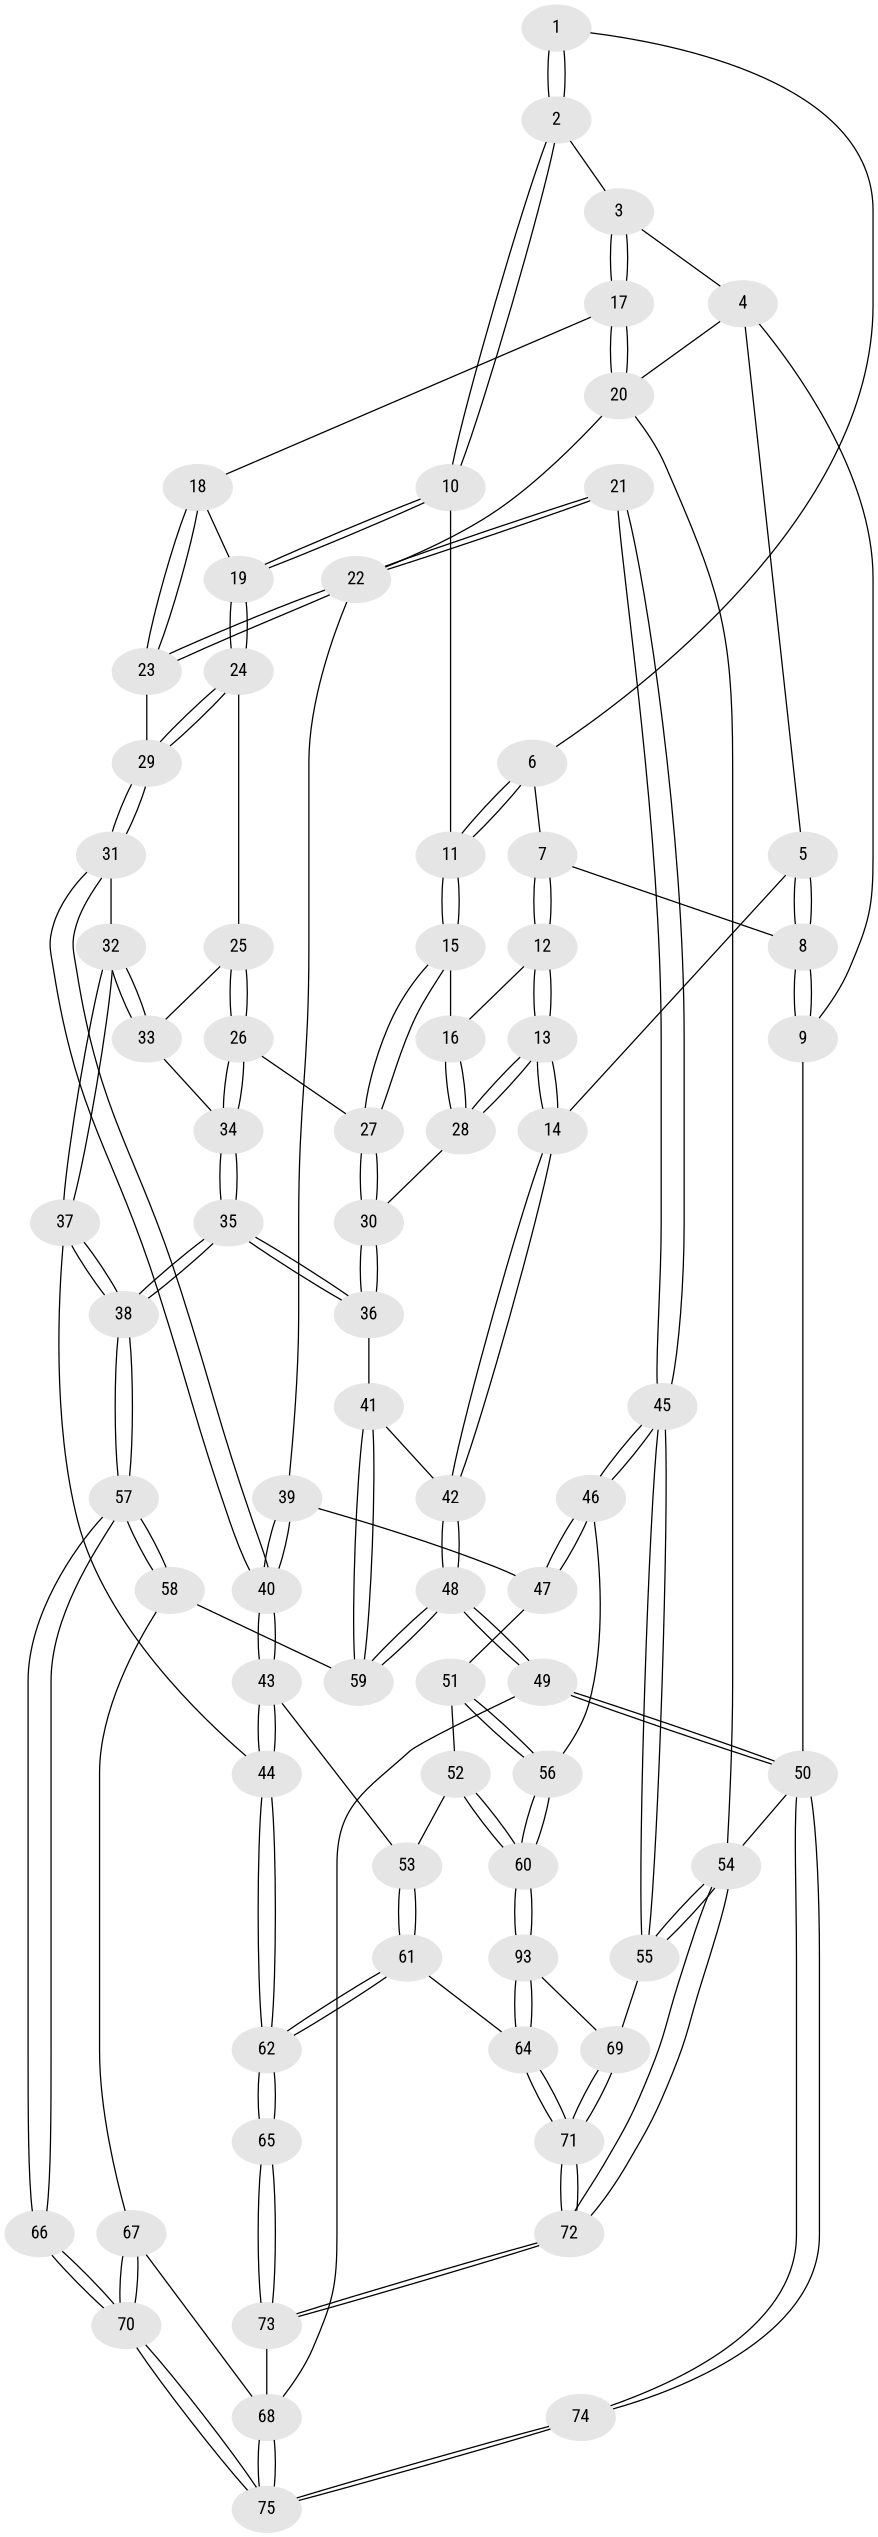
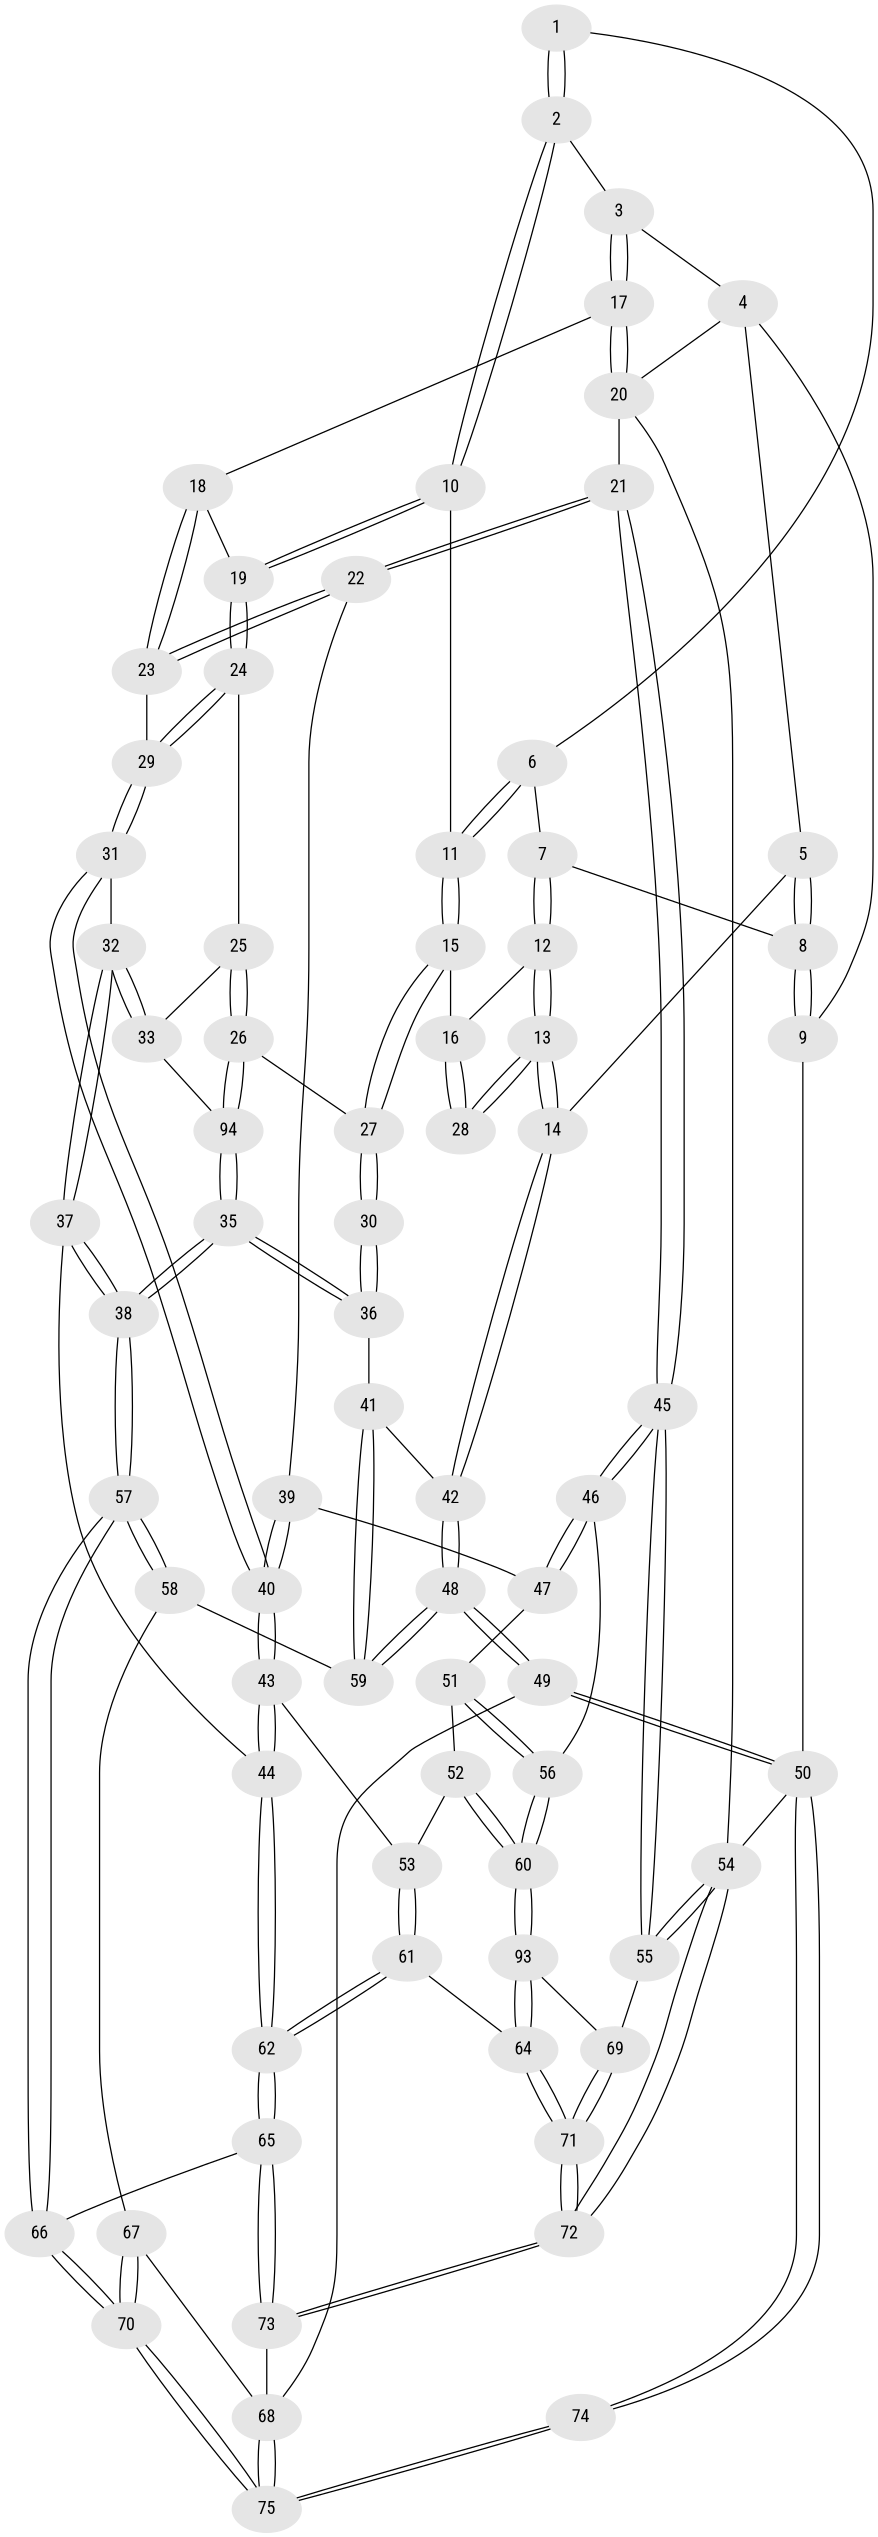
  graph {
    fontname="Roboto Condensed"
    node [color=gray90 fontname="Roboto Condensed" style=filled]
    edge [fontname="Roboto Condensed"]
    1
    2
    6
    3
    10
    7
    11
    4
    17
    19
    5
    9
    20
    18
    8
    14
    50
    21
    54
    12
    15
    13
    16
    42
    74
    24
    27
    28
    30
    48
    23
    29
    25
    22
    45
    55
    72
    39
    46
    40
    47
    31
    26
    33
-   34
+   34 [label=94]
    35
    36
    32
    41
    37
    43
    38
    44
    57
    59
    62
    58
    66
    51
    53
    49
    61
    65
    56
    69
    60
    52
    68
    75
    n70 [label=93]
    64
    73
    71
    67
    70
    1 -- 2
    1 -- 2
    1 -- 6
    2 -- 3
    2 -- 10
    2 -- 10
    6 -- 7
    6 -- 11
    6 -- 11
    3 -- 4
    3 -- 17
    3 -- 17
    10 -- 11
    10 -- 19
    10 -- 19
    7 -- 8
    7 -- 12
    7 -- 12
    11 -- 15
    11 -- 15
    4 -- 5
    4 -- 9
    4 -- 20
    17 -- 20
    17 -- 20
    17 -- 18
    19 -- 24
    19 -- 24
    5 -- 8
    5 -- 8
    5 -- 14
    9 -- 50
-   20 -- 22
+   20 -- 21
    20 -- 54
    18 -- 19
    18 -- 23
    18 -- 23
    8 -- 9
    8 -- 9
    14 -- 42
    14 -- 42
    50 -- 54
    50 -- 74
    50 -- 74
    21 -- 22
    21 -- 22
    21 -- 45
    21 -- 45
    54 -- 55
    54 -- 55
    54 -- 72
    54 -- 72
    12 -- 13
    12 -- 13
    12 -- 16
    15 -- 16
    15 -- 27
    15 -- 27
    13 -- 14
    13 -- 14
    13 -- 28
    13 -- 28
    16 -- 28
    16 -- 28
    42 -- 48
    42 -- 48
    74 -- 75
    74 -- 75
    24 -- 29
    24 -- 29
    24 -- 25
    27 -- 30
    27 -- 30
-   28 -- 30
    30 -- 36
    30 -- 36
    48 -- 59
    48 -- 59
    48 -- 49
    48 -- 49
    23 -- 29
    29 -- 31
    29 -- 31
    25 -- 26
    25 -- 26
    25 -- 33
    22 -- 23
    22 -- 23
    22 -- 39
    45 -- 55
    45 -- 55
    45 -- 46
    45 -- 46
    55 -- 69
    72 -- 73
    72 -- 73
    39 -- 40
    39 -- 40
    39 -- 47
    46 -- 47
    46 -- 47
    46 -- 56
    40 -- 43
    40 -- 43
    47 -- 51
    31 -- 40
    31 -- 40
    31 -- 32
    26 -- 27
    26 -- 34
    26 -- 34
    33 -- 34
    34 -- 35
    34 -- 35
    35 -- 36
    35 -- 36
    35 -- 38
    35 -- 38
    36 -- 41
    32 -- 33
    32 -- 33
    32 -- 37
    32 -- 37
    41 -- 42
    41 -- 59
    41 -- 59
    37 -- 38
    37 -- 38
    37 -- 44
    43 -- 44
    43 -- 44
    43 -- 53
    38 -- 57
    38 -- 57
    44 -- 62
    44 -- 62
    57 -- 58
    57 -- 58
    57 -- 66
    57 -- 66
    62 -- 65
    62 -- 65
    58 -- 59
    58 -- 67
    66 -- 70
    66 -- 70
    51 -- 56
    51 -- 56
    51 -- 52
    53 -- 61
    53 -- 61
    49 -- 50
    49 -- 50
    49 -- 68
    61 -- 62
    61 -- 62
    61 -- 64
+   65 -- 66
    65 -- 73
    65 -- 73
    56 -- 60
    56 -- 60
    69 -- 71
    69 -- 71
    60 -- n70
    60 -- n70
    52 -- 53
    52 -- 60
    52 -- 60
    68 -- 75
    68 -- 75
    n70 -- 69
    n70 -- 64
    n70 -- 64
    64 -- 71
    64 -- 71
    73 -- 68
    71 -- 72
    71 -- 72
    67 -- 68
    67 -- 70
    67 -- 70
    70 -- 75
    70 -- 75
  }
